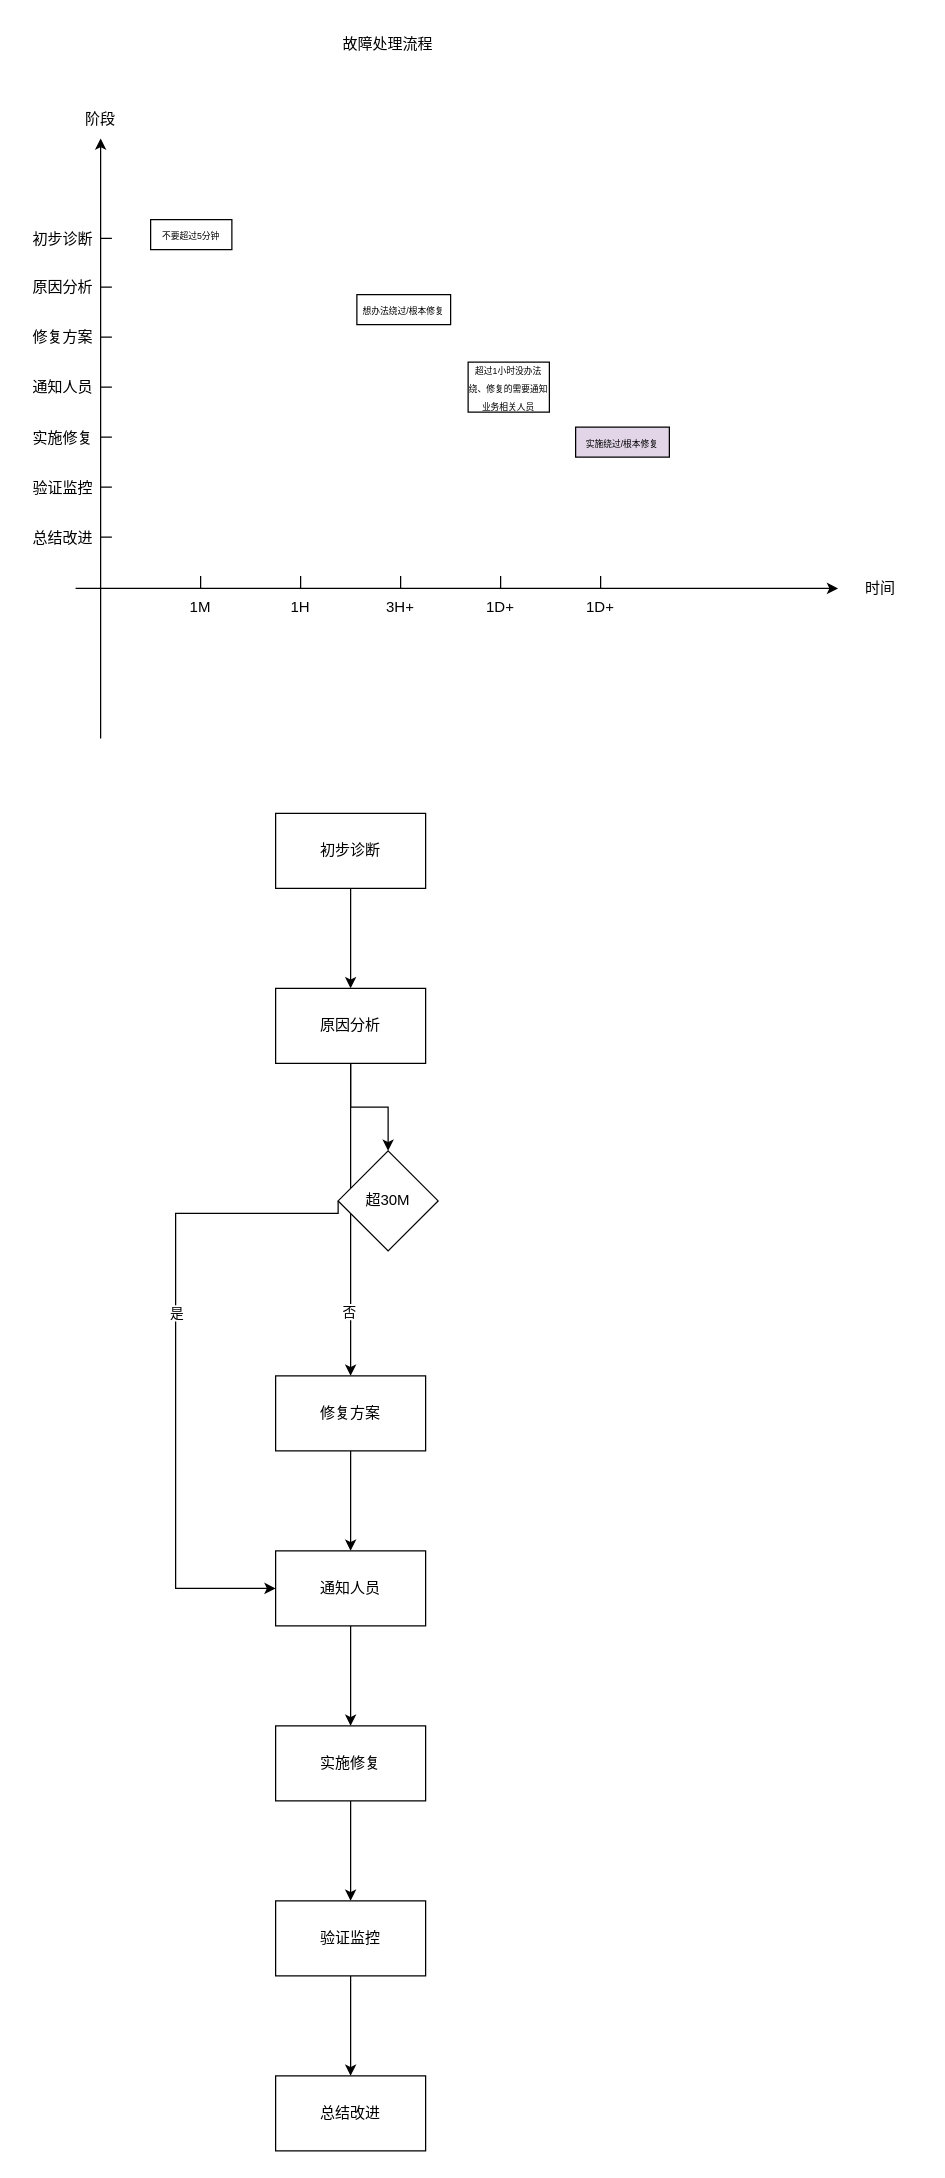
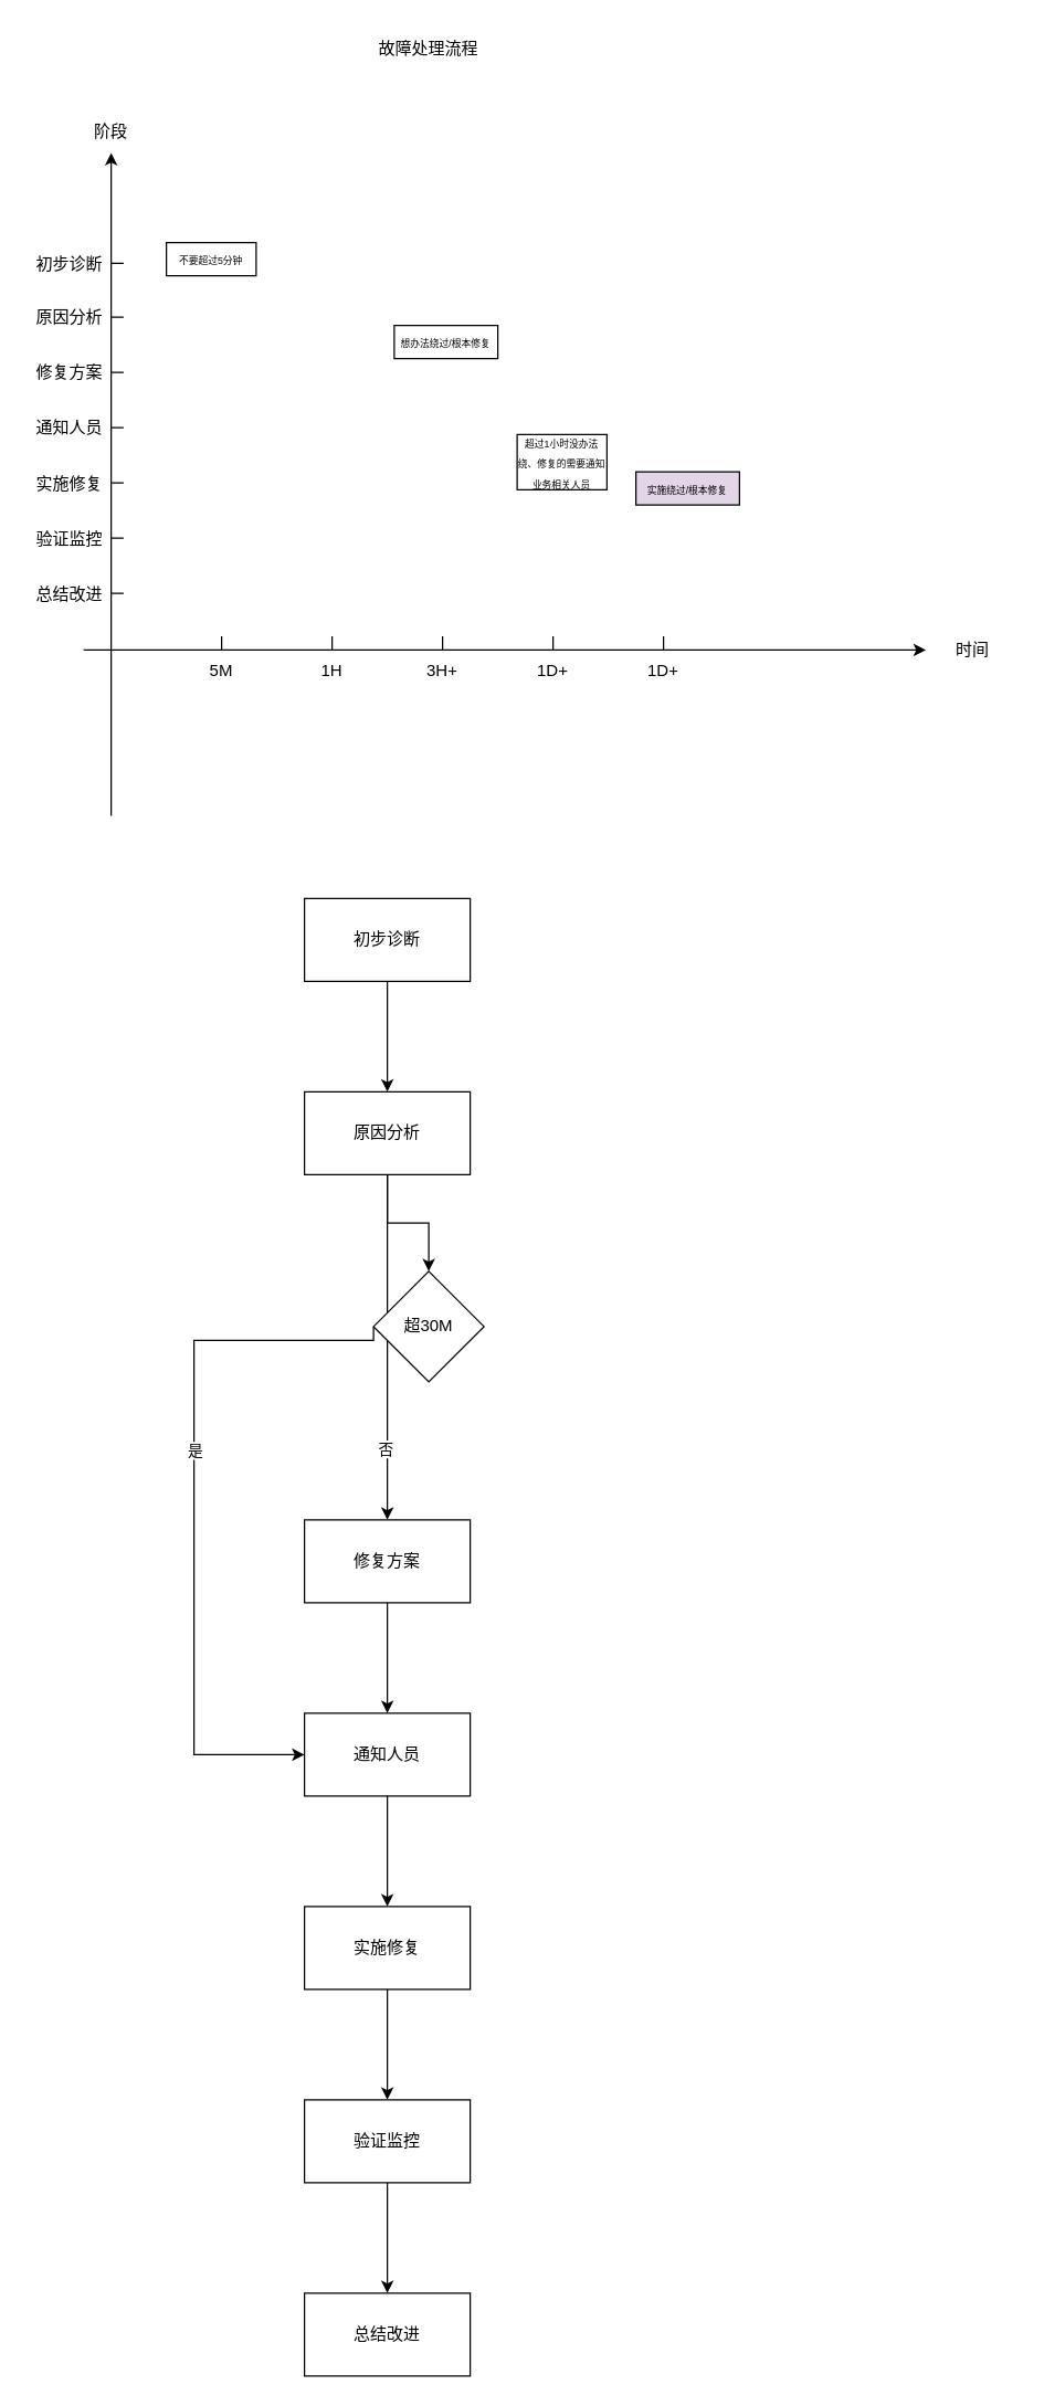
  <mxCell id="0" />
  <mxCell id="1" parent="0" />
  <mxCell id="2" value="" style="rounded=0;html=1;jettySize=auto;orthogonalLoop=1;fontSize=11;endArrow=block;endFill=0;endSize=8;strokeWidth=1;shadow=0;labelBackgroundColor=none;edgeStyle=orthogonalEdgeStyle;" parent="1" edge="1"><mxGeometry relative="1" as="geometry"><mxPoint x="180" y="120" as="targetPoint" /></mxGeometry></mxCell>
  <mxCell id="3" value="Yes" style="rounded=0;html=1;jettySize=auto;orthogonalLoop=1;fontSize=11;endArrow=block;endFill=0;endSize=8;strokeWidth=1;shadow=0;labelBackgroundColor=none;edgeStyle=orthogonalEdgeStyle;" parent="1" edge="1"><mxGeometry y="20" relative="1" as="geometry"><mxPoint as="offset" /><mxPoint x="180" y="240" as="targetPoint" /></mxGeometry></mxCell>
  <mxCell id="4" value="No" style="edgeStyle=orthogonalEdgeStyle;rounded=0;html=1;jettySize=auto;orthogonalLoop=1;fontSize=11;endArrow=block;endFill=0;endSize=8;strokeWidth=1;shadow=0;labelBackgroundColor=none;" parent="1" edge="1"><mxGeometry y="10" relative="1" as="geometry"><mxPoint as="offset" /><mxPoint x="230" y="160" as="sourcePoint" /></mxGeometry></mxCell>
  <mxCell id="5" value="No" style="rounded=0;html=1;jettySize=auto;orthogonalLoop=1;fontSize=11;endArrow=block;endFill=0;endSize=8;strokeWidth=1;shadow=0;labelBackgroundColor=none;edgeStyle=orthogonalEdgeStyle;" parent="1" edge="1"><mxGeometry x="0.333" y="20" relative="1" as="geometry"><mxPoint as="offset" /><mxPoint x="180" y="380" as="targetPoint" /></mxGeometry></mxCell>
  <mxCell id="6" value="Yes" style="edgeStyle=orthogonalEdgeStyle;rounded=0;html=1;jettySize=auto;orthogonalLoop=1;fontSize=11;endArrow=block;endFill=0;endSize=8;strokeWidth=1;shadow=0;labelBackgroundColor=none;" parent="1" edge="1"><mxGeometry y="10" relative="1" as="geometry"><mxPoint as="offset" /><mxPoint x="230" y="280" as="sourcePoint" /></mxGeometry></mxCell>
  <mxCell id="7" value="" style="endArrow=classic;html=1;rounded=0;" parent="1" edge="1"><mxGeometry width="50" height="50" relative="1" as="geometry"><mxPoint x="80" y="590" as="sourcePoint" /><mxPoint x="80" y="110" as="targetPoint" /></mxGeometry></mxCell>
  <mxCell id="8" value="" style="endArrow=classic;html=1;rounded=0;" parent="1" edge="1"><mxGeometry width="50" height="50" relative="1" as="geometry"><mxPoint x="60" y="470" as="sourcePoint" /><mxPoint x="670" y="470" as="targetPoint" /></mxGeometry></mxCell>
  <mxCell id="9" value="阶段" style="text;html=1;align=center;verticalAlign=middle;whiteSpace=wrap;rounded=0;" parent="1" vertex="1"><mxGeometry x="50" y="80" width="60" height="30" as="geometry" /></mxCell>
  <mxCell id="10" value="时间" style="text;html=1;align=center;verticalAlign=middle;whiteSpace=wrap;rounded=0;" parent="1" vertex="1"><mxGeometry x="674" y="455" width="60" height="30" as="geometry" /></mxCell>
- <mxCell id="11" value="1M" style="text;html=1;align=center;verticalAlign=middle;whiteSpace=wrap;rounded=0;" parent="1" vertex="1"><mxGeometry x="130" y="470" width="60" height="30" as="geometry" /></mxCell>
+ <mxCell id="11" value="5M" style="text;html=1;align=center;verticalAlign=middle;whiteSpace=wrap;rounded=0;" parent="1" vertex="1"><mxGeometry x="130" y="470" width="60" height="30" as="geometry" /></mxCell>
  <mxCell id="12" value="1H" style="text;html=1;align=center;verticalAlign=middle;whiteSpace=wrap;rounded=0;" parent="1" vertex="1"><mxGeometry x="210" y="470" width="60" height="30" as="geometry" /></mxCell>
  <mxCell id="13" value="" style="endArrow=none;html=1;rounded=0;" parent="1" edge="1"><mxGeometry width="50" height="50" relative="1" as="geometry"><mxPoint x="160" y="470" as="sourcePoint" /><mxPoint x="160" y="460" as="targetPoint" /><Array as="points"><mxPoint x="160" y="460" /></Array></mxGeometry></mxCell>
  <mxCell id="14" value="" style="endArrow=none;html=1;rounded=0;" parent="1" edge="1"><mxGeometry width="50" height="50" relative="1" as="geometry"><mxPoint x="240" y="470" as="sourcePoint" /><mxPoint x="240" y="460" as="targetPoint" /><Array as="points"><mxPoint x="240" y="460" /></Array></mxGeometry></mxCell>
  <mxCell id="15" value="" style="endArrow=none;html=1;rounded=0;" parent="1" edge="1"><mxGeometry width="50" height="50" relative="1" as="geometry"><mxPoint x="320" y="470" as="sourcePoint" /><mxPoint x="320" y="460" as="targetPoint" /><Array as="points"><mxPoint x="320" y="460" /></Array></mxGeometry></mxCell>
  <mxCell id="16" value="" style="endArrow=none;html=1;rounded=0;" parent="1" edge="1"><mxGeometry width="50" height="50" relative="1" as="geometry"><mxPoint x="400" y="470" as="sourcePoint" /><mxPoint x="400" y="460" as="targetPoint" /><Array as="points"><mxPoint x="400" y="460" /></Array></mxGeometry></mxCell>
  <mxCell id="17" value="" style="endArrow=none;html=1;rounded=0;" parent="1" edge="1"><mxGeometry width="50" height="50" relative="1" as="geometry"><mxPoint x="480" y="470" as="sourcePoint" /><mxPoint x="480" y="460" as="targetPoint" /><Array as="points"><mxPoint x="480" y="460" /></Array></mxGeometry></mxCell>
  <mxCell id="18" value="3H+" style="text;html=1;align=center;verticalAlign=middle;whiteSpace=wrap;rounded=0;" parent="1" vertex="1"><mxGeometry x="290" y="470" width="60" height="30" as="geometry" /></mxCell>
  <mxCell id="19" value="1D+" style="text;html=1;align=center;verticalAlign=middle;whiteSpace=wrap;rounded=0;" parent="1" vertex="1"><mxGeometry x="370" y="470" width="60" height="30" as="geometry" /></mxCell>
  <mxCell id="20" value="故障处理流程" style="text;html=1;align=center;verticalAlign=middle;whiteSpace=wrap;rounded=0;" parent="1" vertex="1"><mxGeometry x="270" y="20" width="80" height="30" as="geometry" /></mxCell>
  <mxCell id="21" value="初步诊断" style="text;html=1;align=center;verticalAlign=middle;whiteSpace=wrap;rounded=0;" parent="1" vertex="1"><mxGeometry x="20" y="176" width="60" height="30" as="geometry" /></mxCell>
  <mxCell id="22" value="原因分析" style="text;html=1;align=center;verticalAlign=middle;whiteSpace=wrap;rounded=0;" parent="1" vertex="1"><mxGeometry x="20" y="214" width="60" height="30" as="geometry" /></mxCell>
  <mxCell id="23" value="修复方案" style="text;html=1;align=center;verticalAlign=middle;whiteSpace=wrap;rounded=0;" parent="1" vertex="1"><mxGeometry x="20" y="254" width="60" height="30" as="geometry" /></mxCell>
  <mxCell id="24" value="通知人员" style="text;html=1;align=center;verticalAlign=middle;whiteSpace=wrap;rounded=0;" parent="1" vertex="1"><mxGeometry x="20" y="294" width="60" height="30" as="geometry" /></mxCell>
  <mxCell id="25" value="实施修复" style="text;html=1;align=center;verticalAlign=middle;whiteSpace=wrap;rounded=0;" parent="1" vertex="1"><mxGeometry x="20" y="335" width="60" height="30" as="geometry" /></mxCell>
  <mxCell id="26" value="验证监控" style="text;html=1;align=center;verticalAlign=middle;whiteSpace=wrap;rounded=0;" parent="1" vertex="1"><mxGeometry x="20" y="375" width="60" height="30" as="geometry" /></mxCell>
  <mxCell id="27" value="总结改进" style="text;html=1;align=center;verticalAlign=middle;whiteSpace=wrap;rounded=0;" parent="1" vertex="1"><mxGeometry x="20" y="415" width="60" height="30" as="geometry" /></mxCell>
  <mxCell id="28" value="" style="endArrow=none;html=1;rounded=0;exitX=1.011;exitY=0.346;exitDx=0;exitDy=0;exitPerimeter=0;" parent="1" edge="1"><mxGeometry width="50" height="50" relative="1" as="geometry"><mxPoint x="80" y="190" as="sourcePoint" /><mxPoint x="89" y="190" as="targetPoint" /></mxGeometry></mxCell>
  <mxCell id="29" value="" style="endArrow=none;html=1;rounded=0;exitX=1.011;exitY=0.346;exitDx=0;exitDy=0;exitPerimeter=0;" parent="1" edge="1"><mxGeometry width="50" height="50" relative="1" as="geometry"><mxPoint x="80" y="229" as="sourcePoint" /><mxPoint x="89" y="229" as="targetPoint" /></mxGeometry></mxCell>
  <mxCell id="30" value="" style="endArrow=none;html=1;rounded=0;exitX=1.011;exitY=0.346;exitDx=0;exitDy=0;exitPerimeter=0;" parent="1" edge="1"><mxGeometry width="50" height="50" relative="1" as="geometry"><mxPoint x="80" y="269" as="sourcePoint" /><mxPoint x="89" y="269" as="targetPoint" /></mxGeometry></mxCell>
  <mxCell id="31" value="" style="endArrow=none;html=1;rounded=0;exitX=1.011;exitY=0.346;exitDx=0;exitDy=0;exitPerimeter=0;" parent="1" edge="1"><mxGeometry width="50" height="50" relative="1" as="geometry"><mxPoint x="80" y="309" as="sourcePoint" /><mxPoint x="89" y="309" as="targetPoint" /></mxGeometry></mxCell>
  <mxCell id="32" value="" style="endArrow=none;html=1;rounded=0;exitX=1.011;exitY=0.346;exitDx=0;exitDy=0;exitPerimeter=0;" parent="1" edge="1"><mxGeometry width="50" height="50" relative="1" as="geometry"><mxPoint x="80" y="349" as="sourcePoint" /><mxPoint x="89" y="349" as="targetPoint" /></mxGeometry></mxCell>
  <mxCell id="33" value="" style="endArrow=none;html=1;rounded=0;exitX=1.011;exitY=0.346;exitDx=0;exitDy=0;exitPerimeter=0;" parent="1" edge="1"><mxGeometry width="50" height="50" relative="1" as="geometry"><mxPoint x="80" y="389" as="sourcePoint" /><mxPoint x="89" y="389" as="targetPoint" /></mxGeometry></mxCell>
  <mxCell id="34" value="" style="endArrow=none;html=1;rounded=0;exitX=1.011;exitY=0.346;exitDx=0;exitDy=0;exitPerimeter=0;" parent="1" edge="1"><mxGeometry width="50" height="50" relative="1" as="geometry"><mxPoint x="80" y="429" as="sourcePoint" /><mxPoint x="89" y="429" as="targetPoint" /></mxGeometry></mxCell>
  <mxCell id="35" value="&lt;font style=&quot;font-size: 7px;&quot;&gt;不要超过5分钟&lt;/font&gt;" style="rounded=0;whiteSpace=wrap;html=1;" parent="1" vertex="1"><mxGeometry x="120" y="175" width="65" height="24" as="geometry" /></mxCell>
  <mxCell id="36" value="&lt;span style=&quot;font-size: 7px;&quot;&gt;想办法绕过/根本修复&lt;/span&gt;" style="rounded=0;whiteSpace=wrap;html=1;" parent="1" vertex="1"><mxGeometry x="285" y="235" width="75" height="24" as="geometry" /></mxCell>
- <mxCell id="37" value="&lt;font style=&quot;font-size: 7px;&quot;&gt;超过1小时没办法绕、修复的需要通知业务相关人员&lt;/font&gt;" style="rounded=0;whiteSpace=wrap;html=1;" parent="1" vertex="1"><mxGeometry x="374" y="289" width="65" height="40" as="geometry" /></mxCell>
+ <mxCell id="37" value="&lt;font style=&quot;font-size: 7px;&quot;&gt;超过1小时没办法绕、修复的需要通知业务相关人员&lt;/font&gt;" style="rounded=0;whiteSpace=wrap;html=1;" parent="1" vertex="1"><mxGeometry x="374" y="314" width="65" height="40" as="geometry" /></mxCell>
  <mxCell id="38" value="&lt;span style=&quot;font-size: 7px;&quot;&gt;实施绕过/根本修复&lt;/span&gt;" style="rounded=0;whiteSpace=wrap;html=1;fillColor=#e1d5e7;" parent="1" vertex="1"><mxGeometry x="460" y="341" width="75" height="24" as="geometry" /></mxCell>
  <mxCell id="39" value="1D+" style="text;html=1;align=center;verticalAlign=middle;whiteSpace=wrap;rounded=0;" vertex="1" parent="1"><mxGeometry x="450" y="470" width="60" height="30" as="geometry" /></mxCell>
  <mxCell id="40" value="" style="edgeStyle=orthogonalEdgeStyle;rounded=0;orthogonalLoop=1;jettySize=auto;html=1;" edge="1" parent="1" source="41" target="45"><mxGeometry relative="1" as="geometry" /></mxCell>
  <mxCell id="41" value="初步诊断" style="rounded=0;whiteSpace=wrap;html=1;" vertex="1" parent="1"><mxGeometry x="220" y="650" width="120" height="60" as="geometry" /></mxCell>
  <mxCell id="42" value="" style="edgeStyle=orthogonalEdgeStyle;rounded=0;orthogonalLoop=1;jettySize=auto;html=1;" edge="1" parent="1" source="45" target="47"><mxGeometry relative="1" as="geometry" /></mxCell>
  <mxCell id="43" value="否" style="edgeLabel;html=1;align=center;verticalAlign=middle;resizable=0;points=[];" vertex="1" connectable="0" parent="42"><mxGeometry x="0.58" y="-2" relative="1" as="geometry"><mxPoint as="offset" /></mxGeometry></mxCell>
  <mxCell id="44" value="" style="edgeStyle=orthogonalEdgeStyle;rounded=0;orthogonalLoop=1;jettySize=auto;html=1;entryX=0.5;entryY=0;entryDx=0;entryDy=0;" edge="1" parent="1" source="45" target="57"><mxGeometry relative="1" as="geometry" /></mxCell>
  <mxCell id="45" value="原因分析" style="rounded=0;whiteSpace=wrap;html=1;" vertex="1" parent="1"><mxGeometry x="220" y="790" width="120" height="60" as="geometry" /></mxCell>
  <mxCell id="46" value="" style="edgeStyle=orthogonalEdgeStyle;rounded=0;orthogonalLoop=1;jettySize=auto;html=1;" edge="1" parent="1" source="47" target="49"><mxGeometry relative="1" as="geometry" /></mxCell>
  <mxCell id="47" value="修复方案" style="rounded=0;whiteSpace=wrap;html=1;" vertex="1" parent="1"><mxGeometry x="220" y="1100" width="120" height="60" as="geometry" /></mxCell>
  <mxCell id="48" value="" style="edgeStyle=orthogonalEdgeStyle;rounded=0;orthogonalLoop=1;jettySize=auto;html=1;" edge="1" parent="1" source="49" target="51"><mxGeometry relative="1" as="geometry" /></mxCell>
  <mxCell id="49" value="通知人员" style="rounded=0;whiteSpace=wrap;html=1;" vertex="1" parent="1"><mxGeometry x="220" y="1240" width="120" height="60" as="geometry" /></mxCell>
  <mxCell id="50" value="" style="edgeStyle=orthogonalEdgeStyle;rounded=0;orthogonalLoop=1;jettySize=auto;html=1;" edge="1" parent="1" source="51" target="53"><mxGeometry relative="1" as="geometry" /></mxCell>
  <mxCell id="51" value="实施修复" style="rounded=0;whiteSpace=wrap;html=1;" vertex="1" parent="1"><mxGeometry x="220" y="1380" width="120" height="60" as="geometry" /></mxCell>
  <mxCell id="52" value="" style="edgeStyle=orthogonalEdgeStyle;rounded=0;orthogonalLoop=1;jettySize=auto;html=1;" edge="1" parent="1" source="53" target="54"><mxGeometry relative="1" as="geometry" /></mxCell>
  <mxCell id="53" value="验证监控" style="rounded=0;whiteSpace=wrap;html=1;" vertex="1" parent="1"><mxGeometry x="220" y="1520" width="120" height="60" as="geometry" /></mxCell>
  <mxCell id="54" value="总结改进" style="rounded=0;whiteSpace=wrap;html=1;" vertex="1" parent="1"><mxGeometry x="220" y="1660" width="120" height="60" as="geometry" /></mxCell>
  <mxCell id="55" style="edgeStyle=orthogonalEdgeStyle;rounded=0;orthogonalLoop=1;jettySize=auto;html=1;exitX=0;exitY=0.5;exitDx=0;exitDy=0;" edge="1" parent="1" source="57"><mxGeometry relative="1" as="geometry"><mxPoint x="280" y="1010" as="sourcePoint" /><mxPoint x="220" y="1270" as="targetPoint" /><Array as="points"><mxPoint x="140" y="970" /><mxPoint x="140" y="1270" /></Array></mxGeometry></mxCell>
  <mxCell id="56" value="是" style="edgeLabel;html=1;align=center;verticalAlign=middle;resizable=0;points=[];" vertex="1" connectable="0" parent="55"><mxGeometry x="-0.157" relative="1" as="geometry"><mxPoint as="offset" /></mxGeometry></mxCell>
  <mxCell id="57" value="超30M" style="rhombus;whiteSpace=wrap;html=1;" vertex="1" parent="1"><mxGeometry x="270" y="920" width="80" height="80" as="geometry" /></mxCell>
